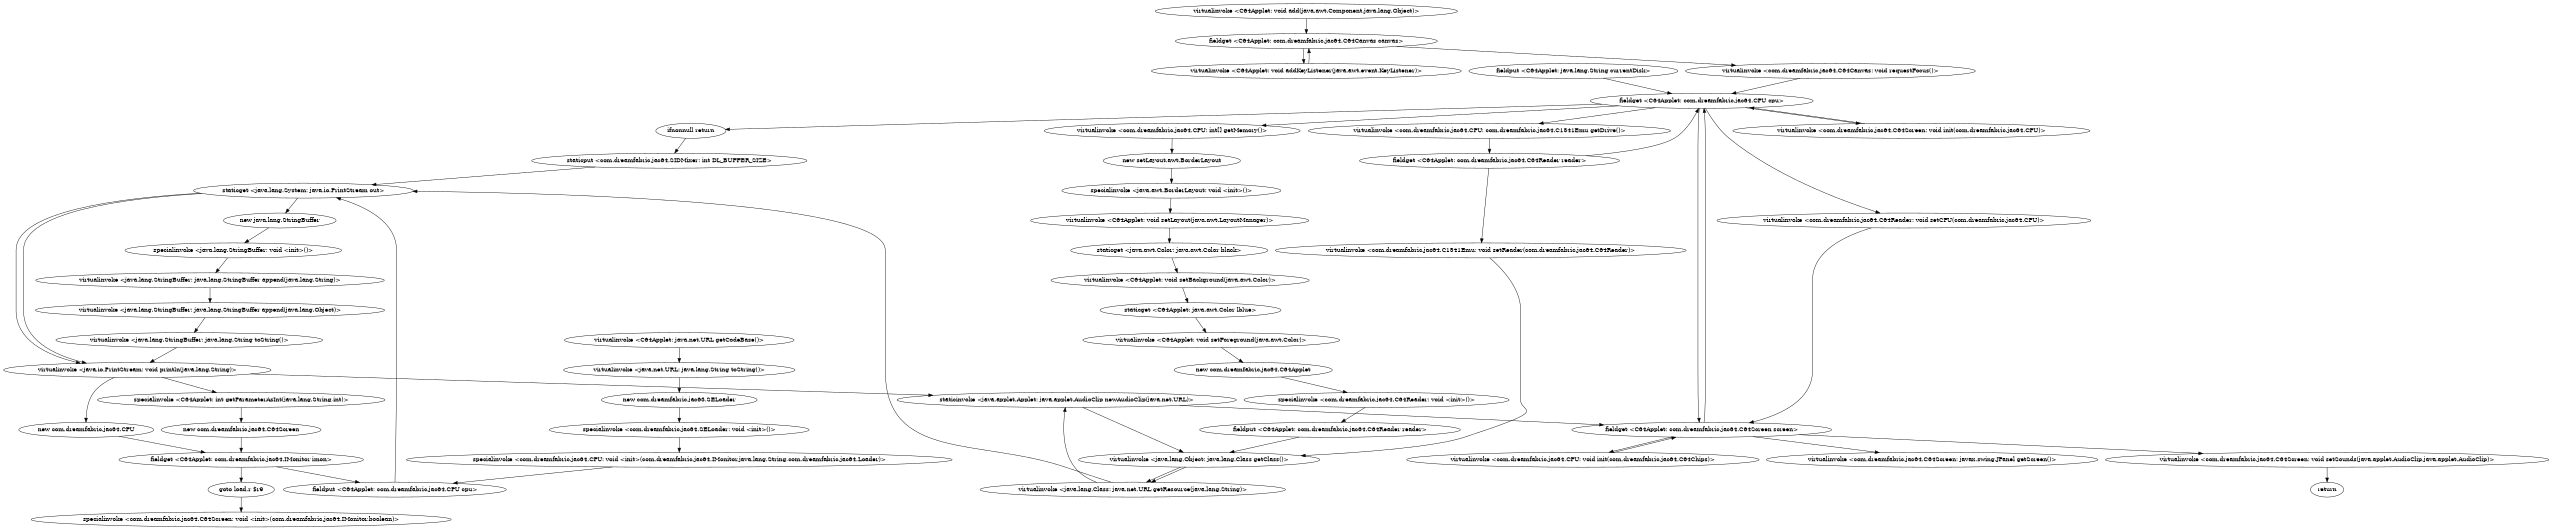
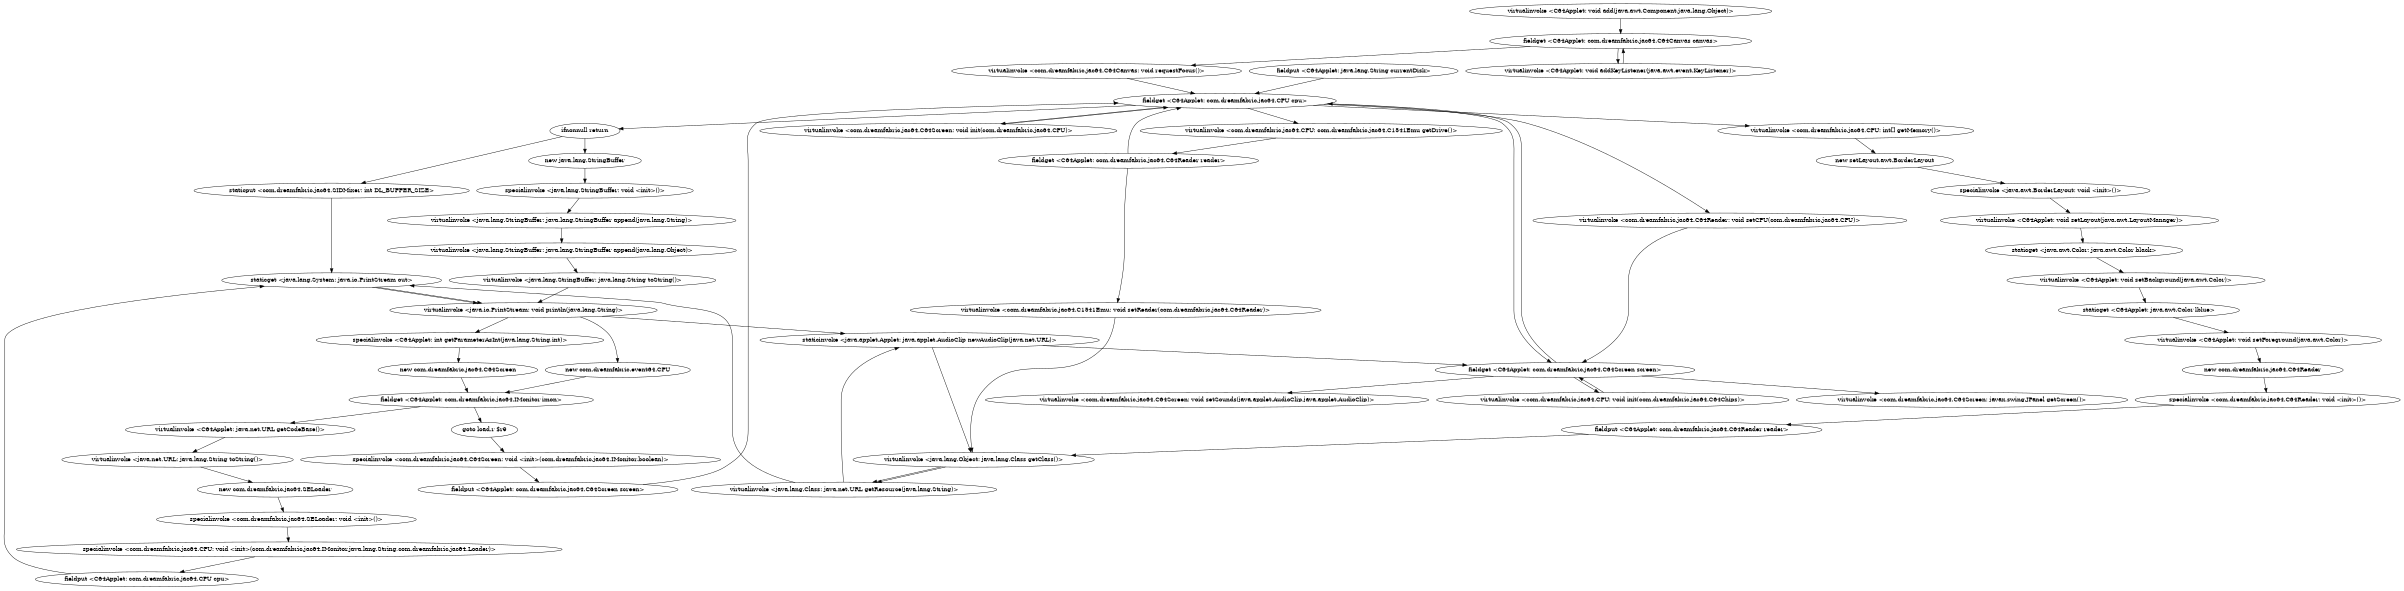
  digraph {
    "fieldput <C64Applet: java.lang.String currentDisk>"
    "fieldget <C64Applet: com.dreamfabric.jac64.CPU cpu>"
    "ifnonnull return"
    "fieldget <C64Applet: com.dreamfabric.jac64.C64Screen screen>"
    "virtualinvoke <com.dreamfabric.jac64.C64Screen: void init(com.dreamfabric.jac64.CPU)>"
    "virtualinvoke <com.dreamfabric.jac64.CPU: int[] getMemory()>"
    "virtualinvoke <com.dreamfabric.jac64.C64Reader: void setCPU(com.dreamfabric.jac64.CPU)>"
    "virtualinvoke <com.dreamfabric.jac64.CPU: com.dreamfabric.jac64.C1541Emu getDrive()>"
    "staticput <com.dreamfabric.jac64.SIDMixer: int DL_BUFFER_SIZE>"
    "virtualinvoke <com.dreamfabric.jac64.CPU: void init(com.dreamfabric.jac64.C64Chips)>"
    "virtualinvoke <com.dreamfabric.jac64.C64Screen: javax.swing.JPanel getScreen()>"
    "virtualinvoke <com.dreamfabric.jac64.C64Screen: void setSounds(java.applet.AudioClip,java.applet.AudioClip)>"
    n13 [label="new setLayout.awt.BorderLayout"]
    "fieldget <C64Applet: com.dreamfabric.jac64.C64Reader reader>"
    "staticget <java.lang.System: java.io.PrintStream out>"
    "virtualinvoke <java.io.PrintStream: void println(java.lang.String)>"
    "new java.lang.StringBuffer"
-   "new com.dreamfabric.jac64.CPU"
+   "new com.dreamfabric.jac64.CPU" [label="new com.dreamfabric.event64.CPU"]
    "specialinvoke <C64Applet: int getParameterAsInt(java.lang.String,int)>"
    "staticinvoke <java.applet.Applet: java.applet.AudioClip newAudioClip(java.net.URL)>"
    "specialinvoke <java.lang.StringBuffer: void <init>()>"
    "fieldget <C64Applet: com.dreamfabric.jac64.IMonitor imon>"
    "new com.dreamfabric.jac64.C64Screen"
    "virtualinvoke <java.lang.Object: java.lang.Class getClass()>"
    "virtualinvoke <C64Applet: java.net.URL getCodeBase()>"
    "goto load.r $r9"
    "virtualinvoke <java.net.URL: java.lang.String toString()>"
    "specialinvoke <com.dreamfabric.jac64.C64Screen: void <init>(com.dreamfabric.jac64.IMonitor,boolean)>"
-   "new com.dreamfabric.jac64.SELoader" [label="new com.dreamfabric.jac63.SELoader"]
+   "new com.dreamfabric.jac64.SELoader"
    "specialinvoke <com.dreamfabric.jac64.SELoader: void <init>()>"
    "specialinvoke <com.dreamfabric.jac64.CPU: void <init>(com.dreamfabric.jac64.IMonitor,java.lang.String,com.dreamfabric.jac64.Loader)>"
    "fieldput <C64Applet: com.dreamfabric.jac64.CPU cpu>"
-   return
+   "fieldput <C64Applet: com.dreamfabric.jac64.C64Screen screen>"
    "specialinvoke <java.awt.BorderLayout: void <init>()>"
    "virtualinvoke <C64Applet: void setLayout(java.awt.LayoutManager)>"
    "staticget <java.awt.Color: java.awt.Color black>"
    "virtualinvoke <C64Applet: void setBackground(java.awt.Color)>"
    "staticget <C64Applet: java.awt.Color lblue>"
    "virtualinvoke <C64Applet: void setForeground(java.awt.Color)>"
-   "new com.dreamfabric.jac64.C64Reader" [label="new com.dreamfabric.jac64.C64Applet"]
+   "new com.dreamfabric.jac64.C64Reader"
    "specialinvoke <com.dreamfabric.jac64.C64Reader: void <init>()>"
    "fieldput <C64Applet: com.dreamfabric.jac64.C64Reader reader>"
    "virtualinvoke <com.dreamfabric.jac64.C1541Emu: void setReader(com.dreamfabric.jac64.C64Reader)>"
    "virtualinvoke <C64Applet: void add(java.awt.Component,java.lang.Object)>"
    "fieldget <C64Applet: com.dreamfabric.jac64.C64Canvas canvas>"
    "virtualinvoke <C64Applet: void addKeyListener(java.awt.event.KeyListener)>"
    "virtualinvoke <com.dreamfabric.jac64.C64Canvas: void requestFocus()>"
    "virtualinvoke <java.lang.Class: java.net.URL getResource(java.lang.String)>"
    "virtualinvoke <java.lang.StringBuffer: java.lang.StringBuffer append(java.lang.String)>"
    "virtualinvoke <java.lang.StringBuffer: java.lang.StringBuffer append(java.lang.Object)>"
    "virtualinvoke <java.lang.StringBuffer: java.lang.String toString()>"
    "fieldput <C64Applet: java.lang.String currentDisk>" -> "fieldget <C64Applet: com.dreamfabric.jac64.CPU cpu>"
    "fieldget <C64Applet: com.dreamfabric.jac64.CPU cpu>" -> "ifnonnull return"
    "fieldget <C64Applet: com.dreamfabric.jac64.CPU cpu>" -> "fieldget <C64Applet: com.dreamfabric.jac64.C64Screen screen>"
    "fieldget <C64Applet: com.dreamfabric.jac64.CPU cpu>" -> "virtualinvoke <com.dreamfabric.jac64.C64Screen: void init(com.dreamfabric.jac64.CPU)>"
    "fieldget <C64Applet: com.dreamfabric.jac64.CPU cpu>" -> "virtualinvoke <com.dreamfabric.jac64.CPU: int[] getMemory()>"
    "fieldget <C64Applet: com.dreamfabric.jac64.CPU cpu>" -> "virtualinvoke <com.dreamfabric.jac64.C64Reader: void setCPU(com.dreamfabric.jac64.CPU)>"
    "fieldget <C64Applet: com.dreamfabric.jac64.CPU cpu>" -> "virtualinvoke <com.dreamfabric.jac64.CPU: com.dreamfabric.jac64.C1541Emu getDrive()>"
    "ifnonnull return" -> "staticput <com.dreamfabric.jac64.SIDMixer: int DL_BUFFER_SIZE>"
    "fieldget <C64Applet: com.dreamfabric.jac64.C64Screen screen>" -> "fieldget <C64Applet: com.dreamfabric.jac64.CPU cpu>"
    "fieldget <C64Applet: com.dreamfabric.jac64.C64Screen screen>" -> "virtualinvoke <com.dreamfabric.jac64.CPU: void init(com.dreamfabric.jac64.C64Chips)>"
    "fieldget <C64Applet: com.dreamfabric.jac64.C64Screen screen>" -> "virtualinvoke <com.dreamfabric.jac64.C64Screen: javax.swing.JPanel getScreen()>"
    "fieldget <C64Applet: com.dreamfabric.jac64.C64Screen screen>" -> "virtualinvoke <com.dreamfabric.jac64.C64Screen: void setSounds(java.applet.AudioClip,java.applet.AudioClip)>"
    "virtualinvoke <com.dreamfabric.jac64.C64Screen: void init(com.dreamfabric.jac64.CPU)>" -> "fieldget <C64Applet: com.dreamfabric.jac64.CPU cpu>"
    "virtualinvoke <com.dreamfabric.jac64.CPU: int[] getMemory()>" -> n13
    "virtualinvoke <com.dreamfabric.jac64.C64Reader: void setCPU(com.dreamfabric.jac64.CPU)>" -> "fieldget <C64Applet: com.dreamfabric.jac64.C64Screen screen>"
    "virtualinvoke <com.dreamfabric.jac64.CPU: com.dreamfabric.jac64.C1541Emu getDrive()>" -> "fieldget <C64Applet: com.dreamfabric.jac64.C64Reader reader>"
    "staticput <com.dreamfabric.jac64.SIDMixer: int DL_BUFFER_SIZE>" -> "staticget <java.lang.System: java.io.PrintStream out>"
    "virtualinvoke <com.dreamfabric.jac64.CPU: void init(com.dreamfabric.jac64.C64Chips)>" -> "fieldget <C64Applet: com.dreamfabric.jac64.C64Screen screen>"
-   "virtualinvoke <com.dreamfabric.jac64.C64Screen: void setSounds(java.applet.AudioClip,java.applet.AudioClip)>" -> return
    n13 -> "specialinvoke <java.awt.BorderLayout: void <init>()>"
    "fieldget <C64Applet: com.dreamfabric.jac64.C64Reader reader>" -> "fieldget <C64Applet: com.dreamfabric.jac64.CPU cpu>"
    "fieldget <C64Applet: com.dreamfabric.jac64.C64Reader reader>" -> "virtualinvoke <com.dreamfabric.jac64.C1541Emu: void setReader(com.dreamfabric.jac64.C64Reader)>"
    "staticget <java.lang.System: java.io.PrintStream out>" -> "virtualinvoke <java.io.PrintStream: void println(java.lang.String)>"
    "staticget <java.lang.System: java.io.PrintStream out>" -> "virtualinvoke <java.io.PrintStream: void println(java.lang.String)>"
-   "staticget <java.lang.System: java.io.PrintStream out>" -> "new java.lang.StringBuffer"
+   "ifnonnull return" -> "new java.lang.StringBuffer"
    "virtualinvoke <java.io.PrintStream: void println(java.lang.String)>" -> "new com.dreamfabric.jac64.CPU"
    "virtualinvoke <java.io.PrintStream: void println(java.lang.String)>" -> "specialinvoke <C64Applet: int getParameterAsInt(java.lang.String,int)>"
    "virtualinvoke <java.io.PrintStream: void println(java.lang.String)>" -> "staticinvoke <java.applet.Applet: java.applet.AudioClip newAudioClip(java.net.URL)>"
    "new java.lang.StringBuffer" -> "specialinvoke <java.lang.StringBuffer: void <init>()>"
    "new com.dreamfabric.jac64.CPU" -> "fieldget <C64Applet: com.dreamfabric.jac64.IMonitor imon>"
    "specialinvoke <C64Applet: int getParameterAsInt(java.lang.String,int)>" -> "new com.dreamfabric.jac64.C64Screen"
    "staticinvoke <java.applet.Applet: java.applet.AudioClip newAudioClip(java.net.URL)>" -> "fieldget <C64Applet: com.dreamfabric.jac64.C64Screen screen>"
    "staticinvoke <java.applet.Applet: java.applet.AudioClip newAudioClip(java.net.URL)>" -> "virtualinvoke <java.lang.Object: java.lang.Class getClass()>"
    "specialinvoke <java.lang.StringBuffer: void <init>()>" -> "virtualinvoke <java.lang.StringBuffer: java.lang.StringBuffer append(java.lang.String)>"
-   "fieldget <C64Applet: com.dreamfabric.jac64.IMonitor imon>" -> "fieldput <C64Applet: com.dreamfabric.jac64.CPU cpu>"
+   "fieldget <C64Applet: com.dreamfabric.jac64.IMonitor imon>" -> "virtualinvoke <C64Applet: java.net.URL getCodeBase()>"
    "fieldget <C64Applet: com.dreamfabric.jac64.IMonitor imon>" -> "goto load.r $r9"
    "new com.dreamfabric.jac64.C64Screen" -> "fieldget <C64Applet: com.dreamfabric.jac64.IMonitor imon>"
    "virtualinvoke <java.lang.Object: java.lang.Class getClass()>" -> "virtualinvoke <java.lang.Class: java.net.URL getResource(java.lang.String)>"
    "virtualinvoke <java.lang.Object: java.lang.Class getClass()>" -> "virtualinvoke <java.lang.Class: java.net.URL getResource(java.lang.String)>"
    "virtualinvoke <C64Applet: java.net.URL getCodeBase()>" -> "virtualinvoke <java.net.URL: java.lang.String toString()>"
    "goto load.r $r9" -> "specialinvoke <com.dreamfabric.jac64.C64Screen: void <init>(com.dreamfabric.jac64.IMonitor,boolean)>"
    "virtualinvoke <java.net.URL: java.lang.String toString()>" -> "new com.dreamfabric.jac64.SELoader"
+   "specialinvoke <com.dreamfabric.jac64.C64Screen: void <init>(com.dreamfabric.jac64.IMonitor,boolean)>" -> "fieldput <C64Applet: com.dreamfabric.jac64.C64Screen screen>"
    "new com.dreamfabric.jac64.SELoader" -> "specialinvoke <com.dreamfabric.jac64.SELoader: void <init>()>"
    "specialinvoke <com.dreamfabric.jac64.SELoader: void <init>()>" -> "specialinvoke <com.dreamfabric.jac64.CPU: void <init>(com.dreamfabric.jac64.IMonitor,java.lang.String,com.dreamfabric.jac64.Loader)>"
    "specialinvoke <com.dreamfabric.jac64.CPU: void <init>(com.dreamfabric.jac64.IMonitor,java.lang.String,com.dreamfabric.jac64.Loader)>" -> "fieldput <C64Applet: com.dreamfabric.jac64.CPU cpu>"
    "fieldput <C64Applet: com.dreamfabric.jac64.CPU cpu>" -> "staticget <java.lang.System: java.io.PrintStream out>"
+   "fieldput <C64Applet: com.dreamfabric.jac64.C64Screen screen>" -> "fieldget <C64Applet: com.dreamfabric.jac64.CPU cpu>"
    "specialinvoke <java.awt.BorderLayout: void <init>()>" -> "virtualinvoke <C64Applet: void setLayout(java.awt.LayoutManager)>"
    "virtualinvoke <C64Applet: void setLayout(java.awt.LayoutManager)>" -> "staticget <java.awt.Color: java.awt.Color black>"
    "staticget <java.awt.Color: java.awt.Color black>" -> "virtualinvoke <C64Applet: void setBackground(java.awt.Color)>"
    "virtualinvoke <C64Applet: void setBackground(java.awt.Color)>" -> "staticget <C64Applet: java.awt.Color lblue>"
    "staticget <C64Applet: java.awt.Color lblue>" -> "virtualinvoke <C64Applet: void setForeground(java.awt.Color)>"
    "virtualinvoke <C64Applet: void setForeground(java.awt.Color)>" -> "new com.dreamfabric.jac64.C64Reader"
    "new com.dreamfabric.jac64.C64Reader" -> "specialinvoke <com.dreamfabric.jac64.C64Reader: void <init>()>"
    "specialinvoke <com.dreamfabric.jac64.C64Reader: void <init>()>" -> "fieldput <C64Applet: com.dreamfabric.jac64.C64Reader reader>"
    "fieldput <C64Applet: com.dreamfabric.jac64.C64Reader reader>" -> "virtualinvoke <java.lang.Object: java.lang.Class getClass()>"
    "virtualinvoke <com.dreamfabric.jac64.C1541Emu: void setReader(com.dreamfabric.jac64.C64Reader)>" -> "virtualinvoke <java.lang.Object: java.lang.Class getClass()>"
    "virtualinvoke <C64Applet: void add(java.awt.Component,java.lang.Object)>" -> "fieldget <C64Applet: com.dreamfabric.jac64.C64Canvas canvas>"
    "fieldget <C64Applet: com.dreamfabric.jac64.C64Canvas canvas>" -> "virtualinvoke <C64Applet: void addKeyListener(java.awt.event.KeyListener)>"
    "fieldget <C64Applet: com.dreamfabric.jac64.C64Canvas canvas>" -> "virtualinvoke <com.dreamfabric.jac64.C64Canvas: void requestFocus()>"
    "virtualinvoke <C64Applet: void addKeyListener(java.awt.event.KeyListener)>" -> "fieldget <C64Applet: com.dreamfabric.jac64.C64Canvas canvas>"
    "virtualinvoke <com.dreamfabric.jac64.C64Canvas: void requestFocus()>" -> "fieldget <C64Applet: com.dreamfabric.jac64.CPU cpu>"
    "virtualinvoke <java.lang.Class: java.net.URL getResource(java.lang.String)>" -> "staticget <java.lang.System: java.io.PrintStream out>"
    "virtualinvoke <java.lang.Class: java.net.URL getResource(java.lang.String)>" -> "staticinvoke <java.applet.Applet: java.applet.AudioClip newAudioClip(java.net.URL)>"
    "virtualinvoke <java.lang.StringBuffer: java.lang.StringBuffer append(java.lang.String)>" -> "virtualinvoke <java.lang.StringBuffer: java.lang.StringBuffer append(java.lang.Object)>"
    "virtualinvoke <java.lang.StringBuffer: java.lang.StringBuffer append(java.lang.Object)>" -> "virtualinvoke <java.lang.StringBuffer: java.lang.String toString()>"
    "virtualinvoke <java.lang.StringBuffer: java.lang.String toString()>" -> "virtualinvoke <java.io.PrintStream: void println(java.lang.String)>"
  }
